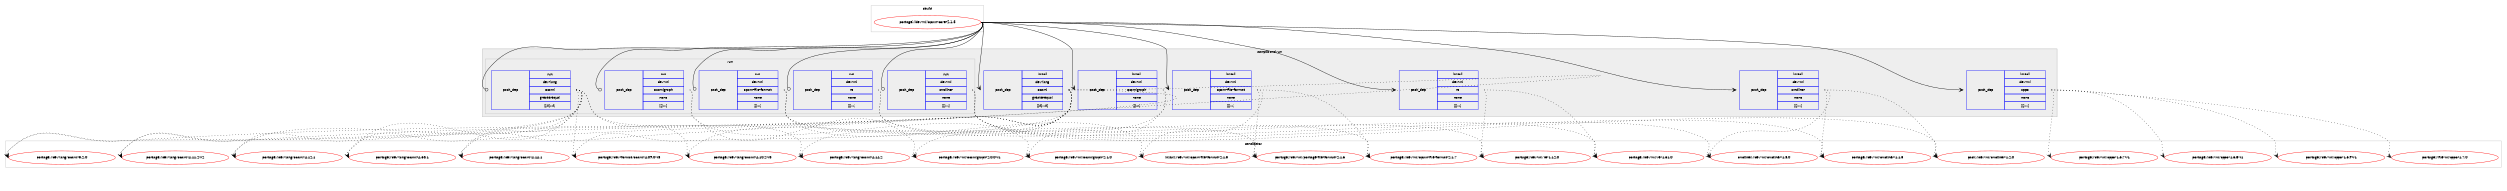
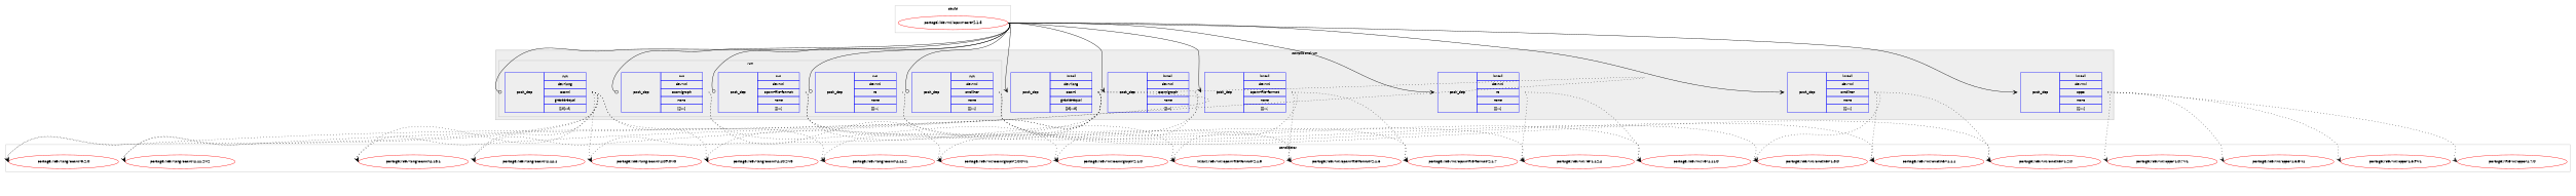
  digraph {
    compound=true
    concentrate=true
    fontname=Lato
    fontsize=10
    newrank=true
    rankdir=TB
    ranksep=1.5
    node [color=red fontname=Lato fontsize=10]
    edge [arrowhead=vee fontname=Lato headport=w style=dotted tailport=e weight=100]
    n1 [label="portage://dev-ml/opam-core-2.1.3" width=4]
    n2 [color=blue label=<<TABLE BORDER="0" CELLBORDER="1" CELLSPACING="0" CELLPADDING="4" WIDTH="220"><TR><TD ROWSPAN="6" CELLPADDING="30">pack_dep</TD></TR><TR><TD WIDTH="110">install</TD></TR><TR><TD>dev-lang</TD></TR><TR><TD>ocaml</TD></TR><TR><TD>greaterequal</TD></TR><TR><TD>[[4],,,4]</TD></TR></TABLE>> shape=none]
    n3 [color=blue label=<<TABLE BORDER="0" CELLBORDER="1" CELLSPACING="0" CELLPADDING="4" WIDTH="220"><TR><TD ROWSPAN="6" CELLPADDING="30">pack_dep</TD></TR><TR><TD WIDTH="110">install</TD></TR><TR><TD>dev-ml</TD></TR><TR><TD>cmdliner</TD></TR><TR><TD>none</TD></TR><TR><TD>[[],,,,]</TD></TR></TABLE>> shape=none]
    n4 [color=blue label=<<TABLE BORDER="0" CELLBORDER="1" CELLSPACING="0" CELLPADDING="4" WIDTH="220"><TR><TD ROWSPAN="6" CELLPADDING="30">pack_dep</TD></TR><TR><TD WIDTH="110">install</TD></TR><TR><TD>dev-ml</TD></TR><TR><TD>cppo</TD></TR><TR><TD>none</TD></TR><TR><TD>[[],,,,]</TD></TR></TABLE>> shape=none]
    n5 [color=blue label=<<TABLE BORDER="0" CELLBORDER="1" CELLSPACING="0" CELLPADDING="4" WIDTH="220"><TR><TD ROWSPAN="6" CELLPADDING="30">pack_dep</TD></TR><TR><TD WIDTH="110">install</TD></TR><TR><TD>dev-ml</TD></TR><TR><TD>ocamlgraph</TD></TR><TR><TD>none</TD></TR><TR><TD>[[],,,,]</TD></TR></TABLE>> shape=none]
    n6 [color=blue label=<<TABLE BORDER="0" CELLBORDER="1" CELLSPACING="0" CELLPADDING="4" WIDTH="220"><TR><TD ROWSPAN="6" CELLPADDING="30">pack_dep</TD></TR><TR><TD WIDTH="110">install</TD></TR><TR><TD>dev-ml</TD></TR><TR><TD>opam-file-format</TD></TR><TR><TD>none</TD></TR><TR><TD>[[],,,,]</TD></TR></TABLE>> shape=none]
    n7 [color=blue label=<<TABLE BORDER="0" CELLBORDER="1" CELLSPACING="0" CELLPADDING="4" WIDTH="220"><TR><TD ROWSPAN="6" CELLPADDING="30">pack_dep</TD></TR><TR><TD WIDTH="110">install</TD></TR><TR><TD>dev-ml</TD></TR><TR><TD>re</TD></TR><TR><TD>none</TD></TR><TR><TD>[[],,,,]</TD></TR></TABLE>> shape=none]
    n8 [color=blue label=<<TABLE BORDER="0" CELLBORDER="1" CELLSPACING="0" CELLPADDING="4" WIDTH="220"><TR><TD ROWSPAN="6" CELLPADDING="30">pack_dep</TD></TR><TR><TD WIDTH="110">run</TD></TR><TR><TD>dev-lang</TD></TR><TR><TD>ocaml</TD></TR><TR><TD>greaterequal</TD></TR><TR><TD>[[4],,,4]</TD></TR></TABLE>> shape=none]
    n9 [color=blue label=<<TABLE BORDER="0" CELLBORDER="1" CELLSPACING="0" CELLPADDING="4" WIDTH="220"><TR><TD ROWSPAN="6" CELLPADDING="30">pack_dep</TD></TR><TR><TD WIDTH="110">run</TD></TR><TR><TD>dev-ml</TD></TR><TR><TD>cmdliner</TD></TR><TR><TD>none</TD></TR><TR><TD>[[],,,,]</TD></TR></TABLE>> shape=none]
    n10 [color=blue label=<<TABLE BORDER="0" CELLBORDER="1" CELLSPACING="0" CELLPADDING="4" WIDTH="220"><TR><TD ROWSPAN="6" CELLPADDING="30">pack_dep</TD></TR><TR><TD WIDTH="110">run</TD></TR><TR><TD>dev-ml</TD></TR><TR><TD>ocamlgraph</TD></TR><TR><TD>none</TD></TR><TR><TD>[[],,,,]</TD></TR></TABLE>> shape=none]
    n11 [color=blue label=<<TABLE BORDER="0" CELLBORDER="1" CELLSPACING="0" CELLPADDING="4" WIDTH="220"><TR><TD ROWSPAN="6" CELLPADDING="30">pack_dep</TD></TR><TR><TD WIDTH="110">run</TD></TR><TR><TD>dev-ml</TD></TR><TR><TD>opam-file-format</TD></TR><TR><TD>none</TD></TR><TR><TD>[[],,,,]</TD></TR></TABLE>> shape=none]
    n12 [color=blue label=<<TABLE BORDER="0" CELLBORDER="1" CELLSPACING="0" CELLPADDING="4" WIDTH="220"><TR><TD ROWSPAN="6" CELLPADDING="30">pack_dep</TD></TR><TR><TD WIDTH="110">run</TD></TR><TR><TD>dev-ml</TD></TR><TR><TD>re</TD></TR><TR><TD>none</TD></TR><TR><TD>[[],,,,]</TD></TR></TABLE>> shape=none]
-   n13 [label="portage://dev-ml/portage-file-format-2.1.6" width=4]
+   n13 [label="portage://dev-ml/opam-file-format-2.1.6" width=4]
    n14 [label="install://dev-ml/opam-file-format-2.1.5" width=4]
    n15 [label="portage://dev-ml/opam-file-format-2.1.7" width=4]
    n16 [label="portage://dev-lang/ocaml-5.2.0" width=4]
    n17 [label="portage://dev-lang/ocaml-4.14.2" width=4]
    n18 [label="portage://dev-lang/ocaml-4.14.1" width=4]
-   n19 [label="portage://dev-lang/ocaml-4.63.1" width=4]
-   n20 [label="portage://dev-lang/ocaml-4.12.1" width=4]
+   n19 [label="portage://dev-lang/ocaml-4.13.1" width=4]
    n21 [label="portage://dev-lang/ocaml-4.11.2-r2" width=4]
    n22 [label="portage://dev-lang/ocaml-4.10.2-r3" width=4]
-   n23 [label="portage://dev-format/ocaml-4.09.0-r3" width=4]
-   n24 [label="cmdliner://dev-ml/cmdliner-1.3.0" width=4]
-   n25 [label="pack://dev-ml/cmdliner-1.2.0" width=4]
-   n26 [label="portage://dev-ml/cmdliner-1.1.5" width=4]
+   n23 [label="portage://dev-lang/ocaml-4.09.0-r3" width=4]
+   n24 [label="portage://dev-ml/cmdliner-1.3.0" width=4]
+   n25 [label="portage://dev-ml/cmdliner-1.2.0" width=4]
+   n26 [label="portage://dev-ml/cmdliner-1.1.1" width=4]
    n27 [label="portage://file-ml/cppo-1.7.0" width=4]
    n28 [label="portage://dev-ml/cppo-1.6.9-r1" width=4]
    n29 [label="portage://dev-ml/cppo-1.6.8-r1" width=4]
-   n30 [label="portage://dev-ml/cppo-1.6.7-r1" width=4]
+   n30 [label="portage://dev-ml/cppo-1.0.7-r1" width=4]
    n31 [label="portage://dev-ml/ocamlgraph-2.1.0" width=4]
    n32 [label="portage://dev-ml/ocamlgraph-2.0.0-r1" width=4]
-   n33 [label="portage://dev-ml/re-1.12.0" width=4]
-   n34 [label="portage://dev-ml/re-1.61.0" width=4]
+   n33 [label="portage://dev-ml/re-1.12.4" width=4]
+   n34 [label="portage://dev-ml/re-1.11.0" width=4]
    subgraph cluster_1 {
      color=gray
      label=<<i>ebuild</i>>
      n1
    }
    subgraph cluster_2 {
      color=gray
      label=<<i>dependencies</i>>
      subgraph cluster_3 {
        color=gray
        fillcolor="#eeeeee"
        label=<<i>compile</i>>
        style=filled
        subgraph sub_4 {
          color=gray
          fillcolor="#eeeeee"
          label=<<i>compile</i>>
          style=filled
          n2
        }
        subgraph sub_5 {
          color=gray
          fillcolor="#eeeeee"
          label=<<i>compile</i>>
          style=filled
          n3
        }
        subgraph sub_6 {
          color=gray
          fillcolor="#eeeeee"
          label=<<i>compile</i>>
          style=filled
          n4
        }
        subgraph sub_7 {
          color=gray
          fillcolor="#eeeeee"
          label=<<i>compile</i>>
          style=filled
          n5
        }
        subgraph sub_8 {
          color=gray
          fillcolor="#eeeeee"
          label=<<i>compile</i>>
          style=filled
          n6
        }
        subgraph sub_9 {
          color=gray
          fillcolor="#eeeeee"
          label=<<i>compile</i>>
          style=filled
          n7
        }
      }
      subgraph cluster_10 {
        color=gray
        fillcolor="#eeeeee"
        label=<<i>compile and run</i>>
        style=filled
      }
      subgraph cluster_11 {
        color=gray
        fillcolor="#eeeeee"
        label=<<i>run</i>>
        style=filled
        subgraph sub_12 {
          color=gray
          fillcolor="#eeeeee"
          label=<<i>run</i>>
          style=filled
          n8
        }
        subgraph sub_13 {
          color=gray
          fillcolor="#eeeeee"
          label=<<i>run</i>>
          style=filled
          n9
        }
        subgraph sub_14 {
          color=gray
          fillcolor="#eeeeee"
          label=<<i>run</i>>
          style=filled
          n10
        }
        subgraph sub_15 {
          color=gray
          fillcolor="#eeeeee"
          label=<<i>run</i>>
          style=filled
          n11
        }
        subgraph sub_16 {
          color=gray
          fillcolor="#eeeeee"
          label=<<i>run</i>>
          style=filled
          n12
        }
      }
    }
    subgraph cluster_17 {
      color=gray
      label=<<i>candidates</i>>
      rank=same
      subgraph sub_18 {
        color=black
        label=<<i>candidates</i>>
        nodesep=1
        rank=same
        n13
        n14
        n15
      }
      subgraph sub_19 {
        color=black
        label=<<i>candidates</i>>
        nodesep=1
        rank=same
        n16
        n17
        n18
        n19
-       n20
        n21
        n22
        n23
      }
      subgraph sub_20 {
        color=black
        label=<<i>candidates</i>>
        nodesep=1
        rank=same
        n24
        n25
        n26
      }
      subgraph sub_21 {
        color=black
        label=<<i>candidates</i>>
        nodesep=1
        rank=same
        n27
        n28
        n29
        n30
      }
      subgraph sub_22 {
        color=black
        label=<<i>candidates</i>>
        nodesep=1
        rank=same
        n31
        n32
      }
      subgraph sub_23 {
        color=black
        label=<<i>candidates</i>>
        nodesep=1
        rank=same
        n13
        n14
        n15
      }
      subgraph sub_24 {
        color=black
        label=<<i>candidates</i>>
        nodesep=1
        rank=same
        n33
        n34
      }
      subgraph sub_25 {
        color=black
        label=<<i>candidates</i>>
        nodesep=1
        rank=same
        n16
        n17
        n18
        n19
-       n20
        n21
        n22
        n23
      }
      subgraph sub_26 {
        color=black
        label=<<i>candidates</i>>
        nodesep=1
        rank=same
        n24
        n25
        n26
      }
      subgraph sub_27 {
        color=black
        label=<<i>candidates</i>>
        nodesep=1
        rank=same
        n31
        n32
      }
      subgraph sub_28 {
        color=black
        label=<<i>candidates</i>>
        nodesep=1
        rank=same
        n33
        n34
      }
    }
    n1 -> n2 [style=solid weight=20]
    n1 -> n3 [style=solid weight=20]
    n1 -> n4 [style=solid weight=20]
    n1 -> n5 [style=solid weight=20]
    n1 -> n6 [style=solid weight=20]
    n1 -> n7 [style=solid weight=20]
    n1 -> n8 [arrowhead=odot style=solid weight=20]
    n1 -> n9 [arrowhead=odot style=solid weight=20]
    n1 -> n10 [arrowhead=odot style=solid weight=20]
    n1 -> n11 [arrowhead=odot style=solid weight=20]
    n1 -> n12 [arrowhead=odot style=solid weight=20]
    n2 -> n16
    n2 -> n17
    n2 -> n18
    n2 -> n19
-   n2 -> n20
    n2 -> n21
    n2 -> n22
    n2 -> n23
    n3 -> n24
    n3 -> n25
    n3 -> n26
    n4 -> n27
    n4 -> n28
    n4 -> n29
    n4 -> n30
    n5 -> n31
    n5 -> n32
    n6 -> n13
    n6 -> n14
    n6 -> n15
    n7 -> n33
    n7 -> n34
    n8 -> n16
    n8 -> n17
    n8 -> n18
    n8 -> n19
-   n8 -> n20
    n8 -> n21
    n8 -> n22
    n8 -> n23
    n9 -> n24
    n9 -> n25
    n9 -> n26
    n10 -> n31
    n10 -> n32
    n11 -> n13
    n11 -> n14
    n11 -> n15
    n12 -> n33
    n12 -> n34
  }
